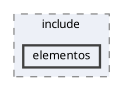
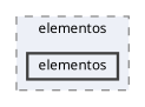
  digraph {
    compound=true
    fontname="Noto Sans"
    n1 [color=grey25 fillcolor="#edf0f7" fontname="Noto Sans" fontsize=10 height=0.2 label=elementos shape=box style="filled,bold" width=0.4]
    subgraph cluster_1 {
      bgcolor="#edf0f7"
      fontsize=10
-     label=include
+     label=elementos
      pencolor=grey50
      style="filled,dashed"
      n1
    }
  }
